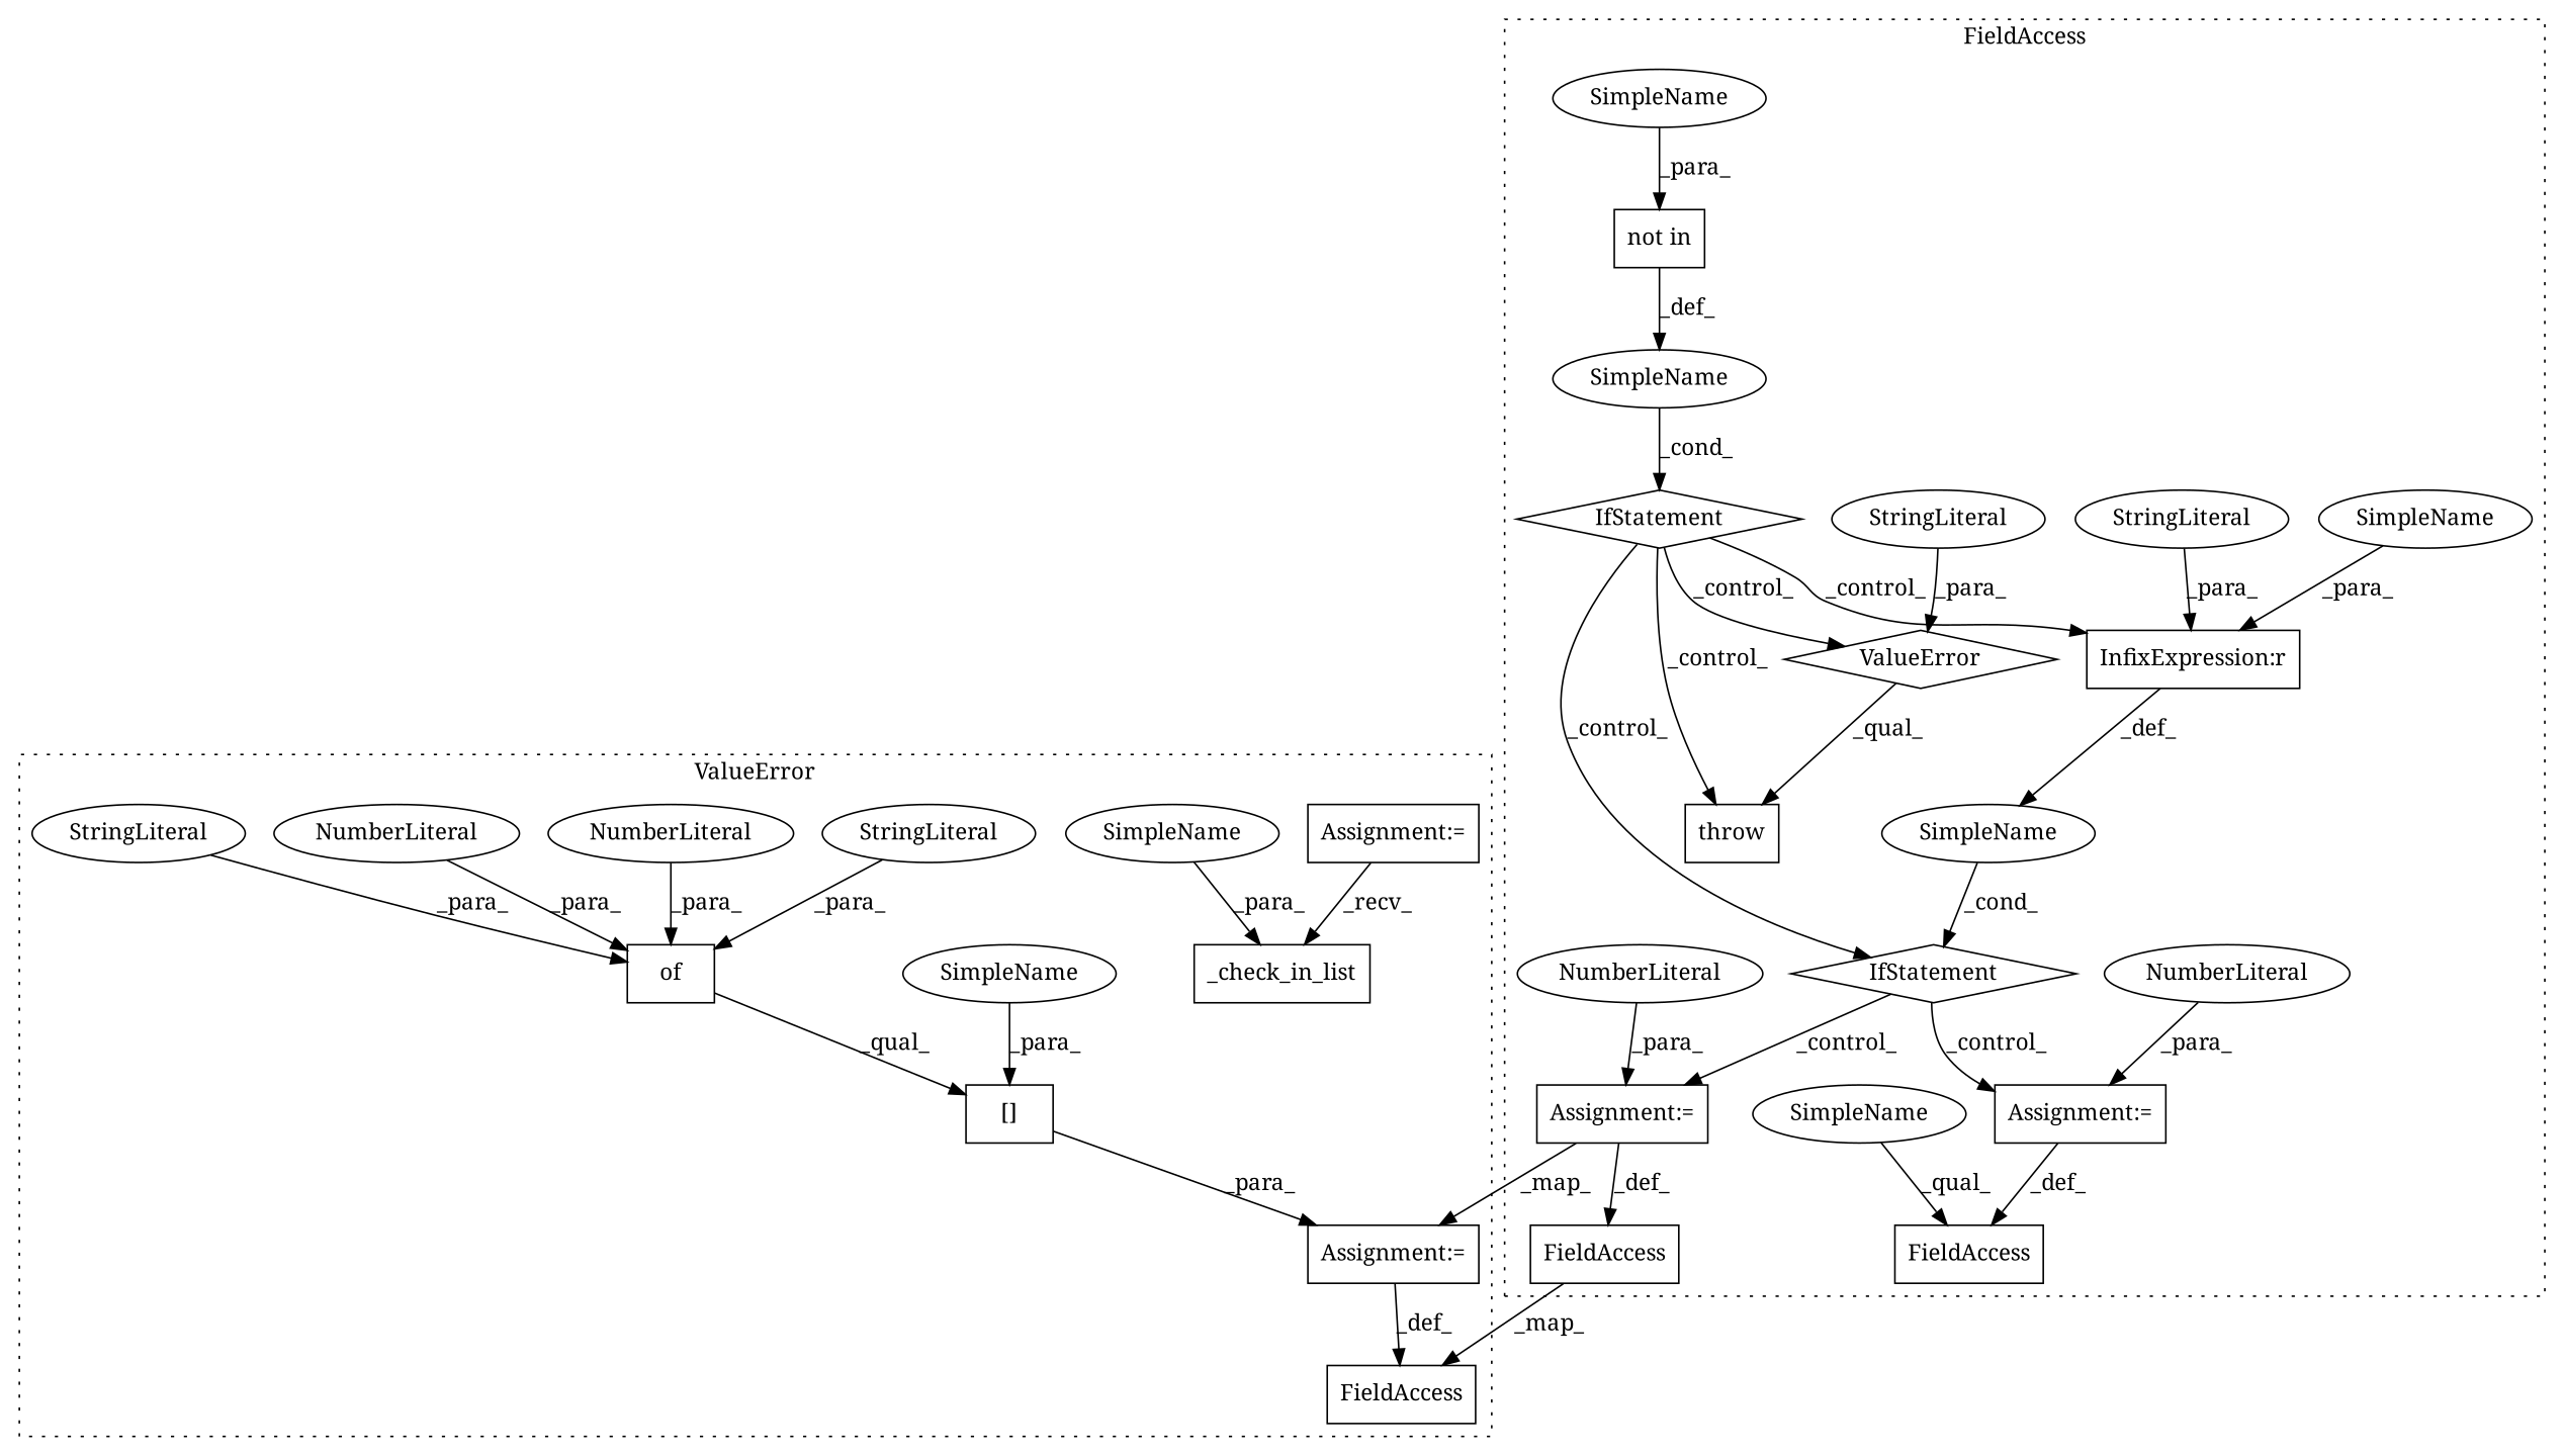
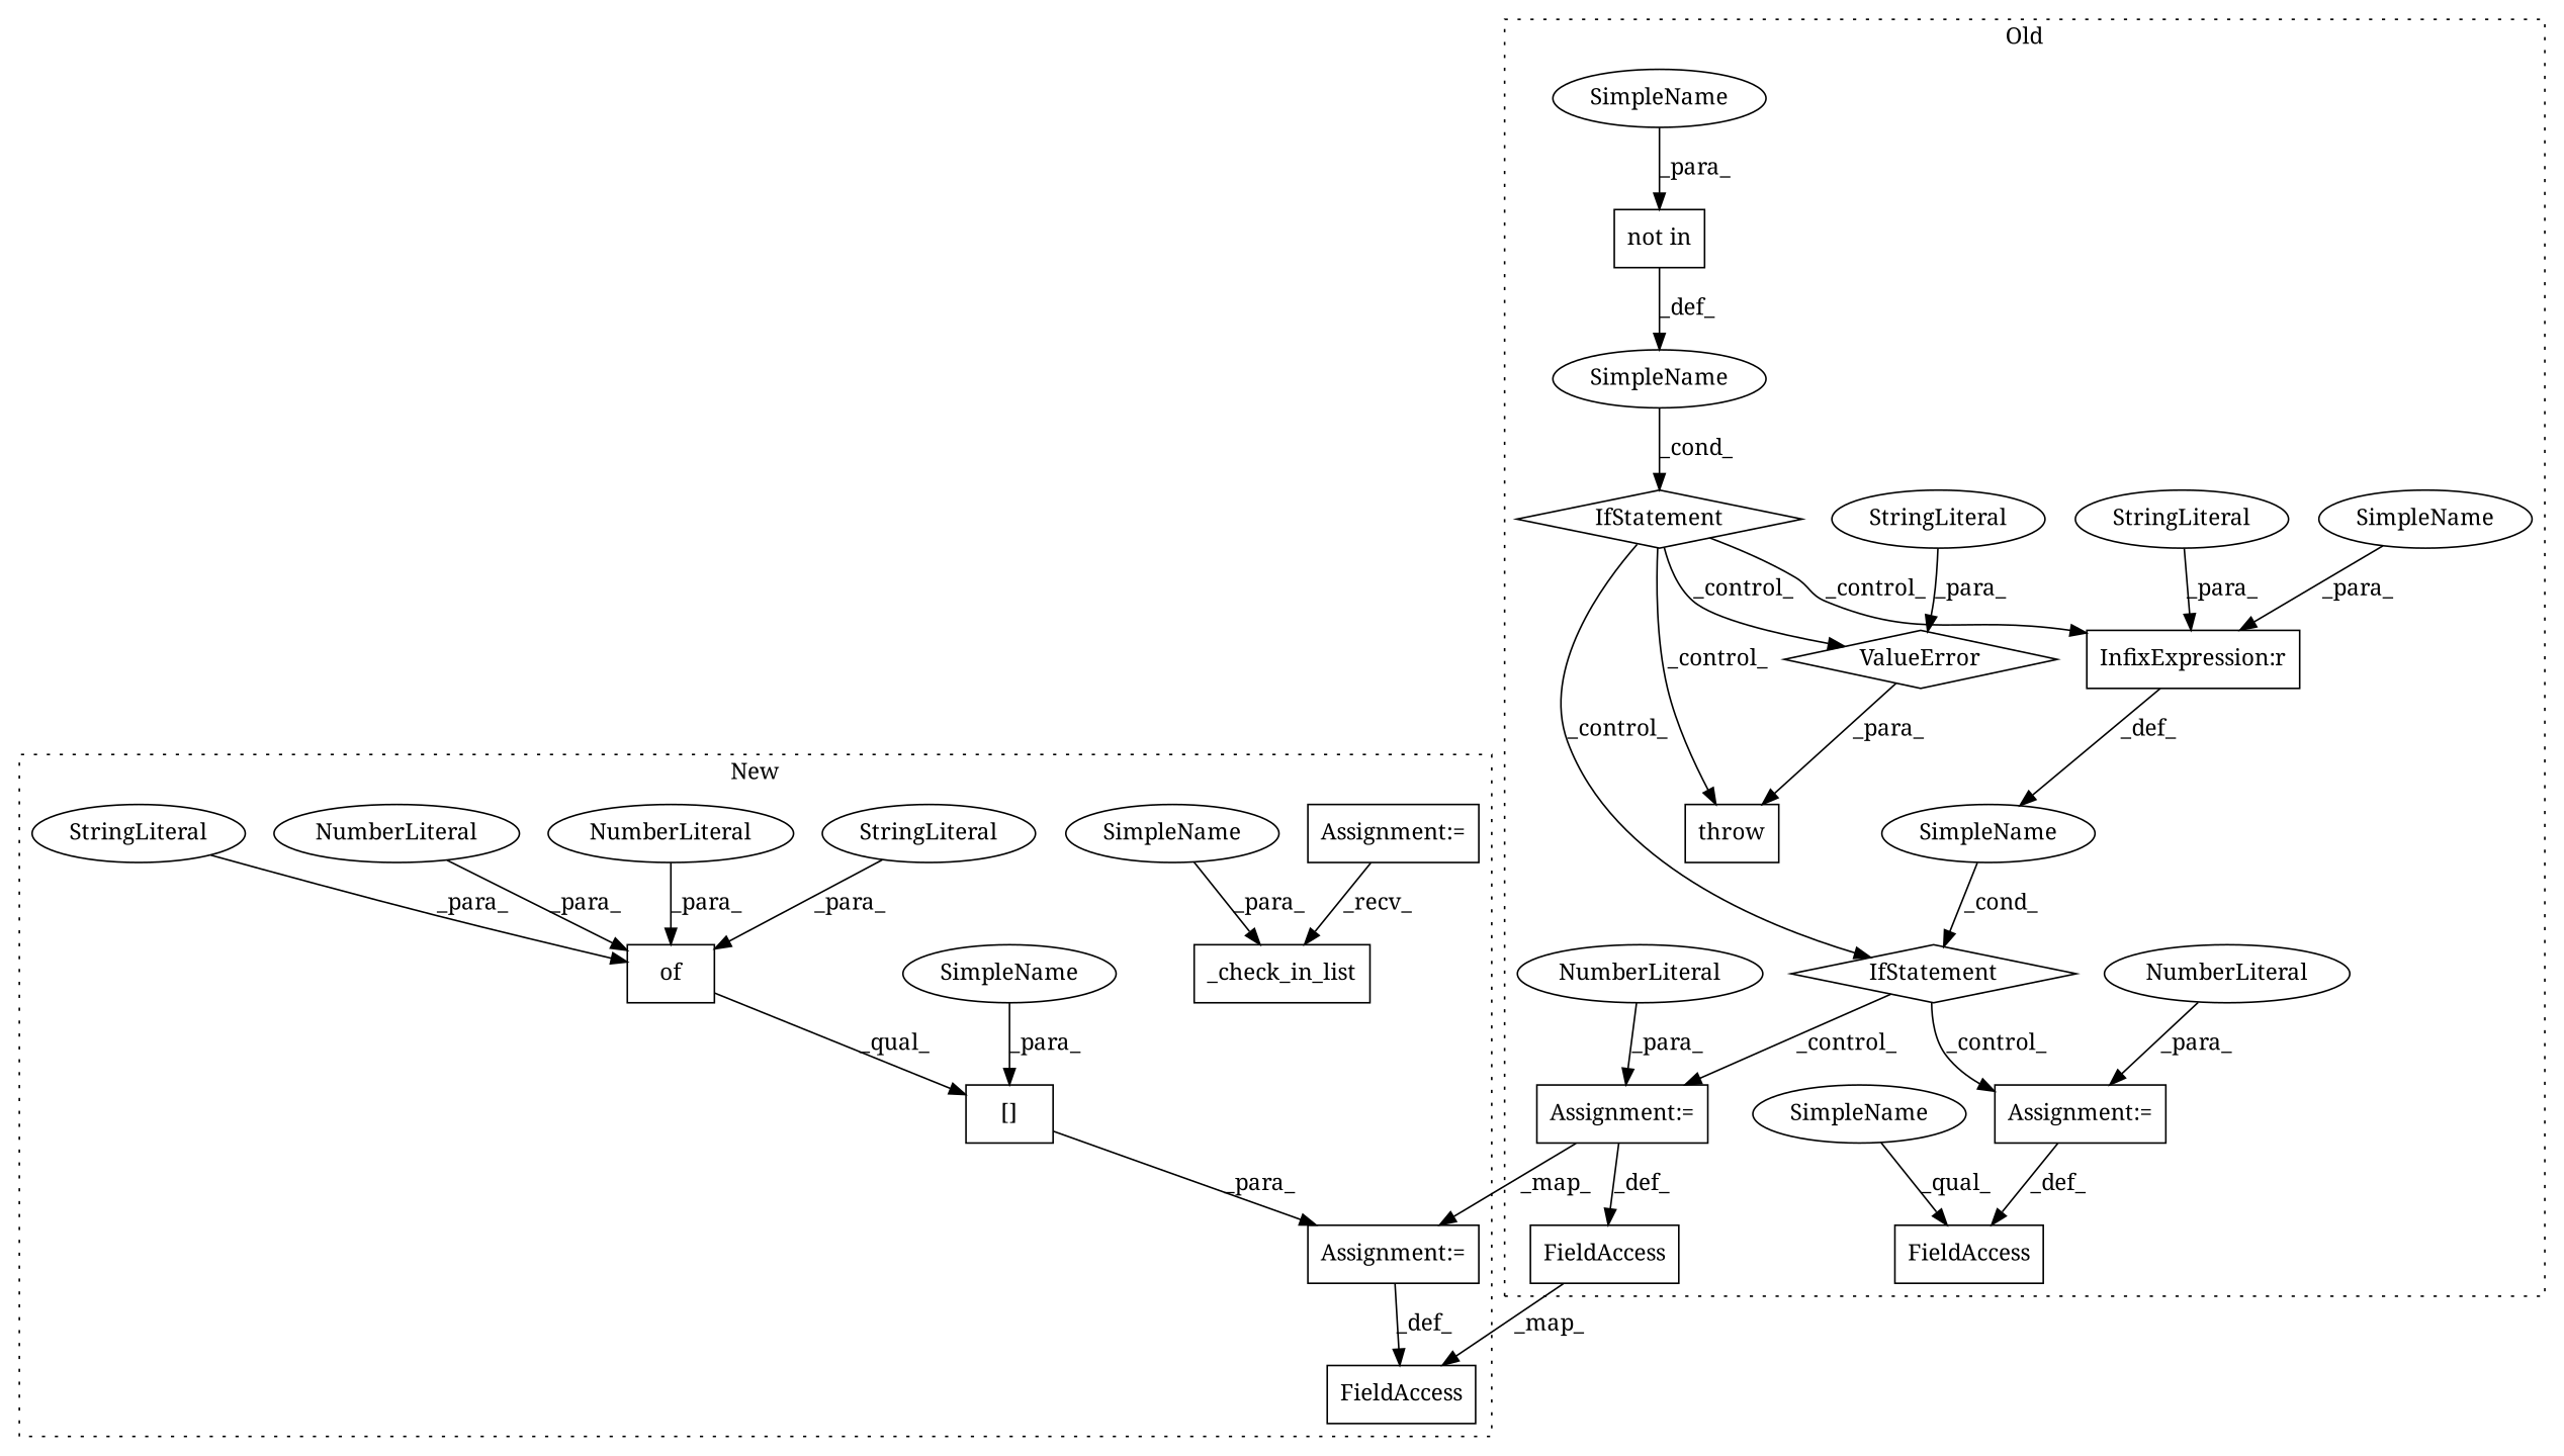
  digraph {
    fontname="Noto Serif"
    node [a=42 fontname="Noto Serif" l=1 shape=ellipse]
    edge [fontname="Noto Serif"]
    n1 [a=32 l="11,1" label=ValueError s="21142,21192" shape=diamond]
    n2 [a=53 l=6 label=throw s=21136 shape=box]
    n3 [a=25 l="8,2" label=IfStatement s="21075,21126" shape=diamond]
    n4 [label=SimpleName l=""]
    n5 [a=108 l=43 label="not in" s=21083 shape=box]
    n6 [a=45 l=39 label=StringLiteral s=21153]
    n7 [a=27 l=4 label="InfixExpression:r" s=21223 shape=box]
    n8 [a=25 l="4,2" label=IfStatement s="21205,21230" shape=diamond]
    n9 [label=SimpleName l=""]
    n10 [a=7 label="Assignment:=" s=21265 shape=box]
    n11 [a=34 l=3 label=NumberLiteral s=21266]
    n12 [a=22 l=25 label=FieldAccess s=21240 shape=box]
    n13 [a=22 l=25 label=FieldAccess s=21291 shape=box]
    n14 [a=45 l=3 label=StringLiteral s=21227]
    n15 [a=7 label="Assignment:=" s=21316 shape=box]
    n16 [a=34 label=NumberLiteral s=21317]
    n17 [l=14 label=SimpleName s=21083]
    n18 [l=14 label=SimpleName s=21209]
    n19 [l=4 label=SimpleName s=21240]
    n20 [a=32 l="15,1" label=_check_in_list s="20705,20756" shape=box]
    n21 [a=7 l=5 label="Assignment:=" s=20688 shape=box]
    n22 [a=2 l="22,1" label="[]" s="20789,20825" shape=box]
    n23 [a=32 l="3,1" label=of s="20793,20809" shape=box]
    n24 [a=34 l=3 label=NumberLiteral s=20806]
    n25 [a=34 label=NumberLiteral s=20800]
    n26 [a=22 l=25 label=FieldAccess s=20763 shape=box]
    n27 [a=45 l=3 label=StringLiteral s=20802]
    n28 [a=45 l=3 label=StringLiteral s=20796]
    n29 [a=7 label="Assignment:=" s=20788 shape=box]
    n30 [l=14 label=SimpleName s=20811]
    n31 [l=14 label=SimpleName s=20742]
    subgraph cluster_1 {
-     label=FieldAccess
+     label=Old
      style=dotted
      n1
      n2
      n3
      n4
      n5
      n6
      n7
      n8
      n9
      n10
      n11
      n12
      n13
      n14
      n15
      n16
      n17
      n18
      n19
    }
    subgraph cluster_2 {
-     label=ValueError
+     label=New
      style=dotted
      n20
      n21
      n22
      n23
      n24
      n25
      n26
      n27
      n28
      n29
      n30
      n31
    }
-   n1 -> n2 [label=_qual_]
+   n1 -> n2 [label=_para_]
    n3 -> n1 [label=_control_]
    n3 -> n2 [label=_control_]
    n3 -> n7 [label=_control_]
    n3 -> n8 [label=_control_]
    n4 -> n3 [label=_cond_]
    n5 -> n4 [label=_def_]
    n6 -> n1 [label=_para_]
    n7 -> n9 [label=_def_]
    n8 -> n10 [label=_control_]
    n8 -> n15 [label=_control_]
    n9 -> n8 [label=_cond_]
    n10 -> n12 [label=_def_]
    n11 -> n10 [label=_para_]
    n13 -> n26 [label=_map_]
    n14 -> n7 [label=_para_]
    n15 -> n13 [label=_def_]
    n15 -> n29 [label=_map_]
    n16 -> n15 [label=_para_]
    n17 -> n5 [label=_para_]
    n18 -> n7 [label=_para_]
    n19 -> n12 [label=_qual_]
    n21 -> n20 [label=_recv_]
    n22 -> n29 [label=_para_]
    n23 -> n22 [label=_qual_]
    n24 -> n23 [label=_para_]
    n25 -> n23 [label=_para_]
    n27 -> n23 [label=_para_]
    n28 -> n23 [label=_para_]
    n29 -> n26 [label=_def_]
    n30 -> n22 [label=_para_]
    n31 -> n20 [label=_para_]
  }
